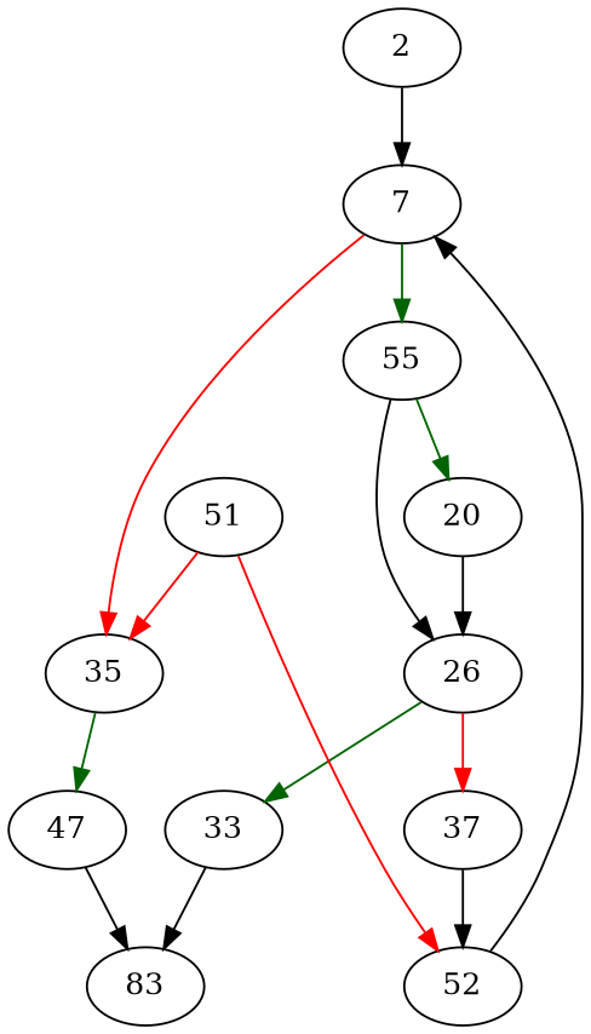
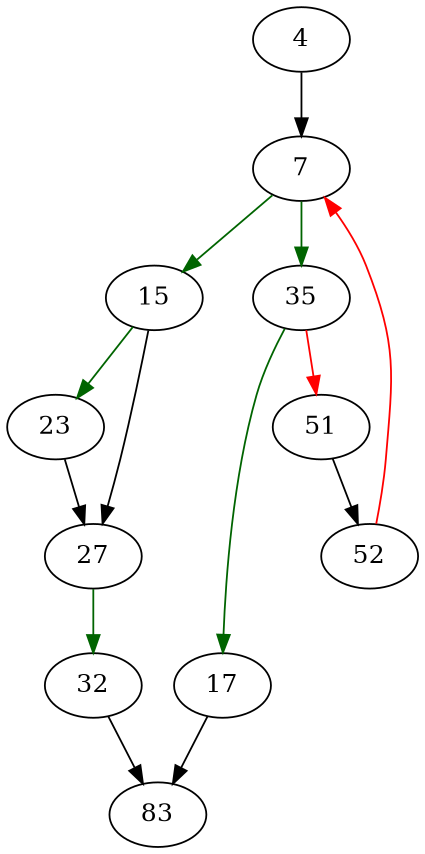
  strict digraph {
-   2 [entry=true]
+   2 [entry=true label=4]
    7
-   15 [label=55]
+   15
    n4 [label=35]
-   23 [label=20]
-   27 [label=26]
-   47
+   23
+   27
+   47 [label=17]
    51
-   33
-   37
+   33 [label=32]
    n11 [label=83]
    52
    2 -> 7
    7 -> 15 [color=darkgreen cond=true]
-   7 -> n4 [color=red cond=false]
+   7 -> n4 [color=darkgreen cond=false]
    15 -> 23 [color=darkgreen cond=true]
    15 -> 27 [color=black cond=false]
    n4 -> 47 [color=darkgreen cond=true]
-   51 -> n4 [color=red cond=false]
+   n4 -> 51 [color=red cond=false]
    23 -> 27
    27 -> 33 [color=darkgreen cond=true]
-   27 -> 37 [color=red cond=false]
    47 -> n11
-   51 -> 52 [color=red]
+   51 -> 52
    33 -> n11
-   37 -> 52
-   52 -> 7
+   52 -> 7 [color=red]
  }
